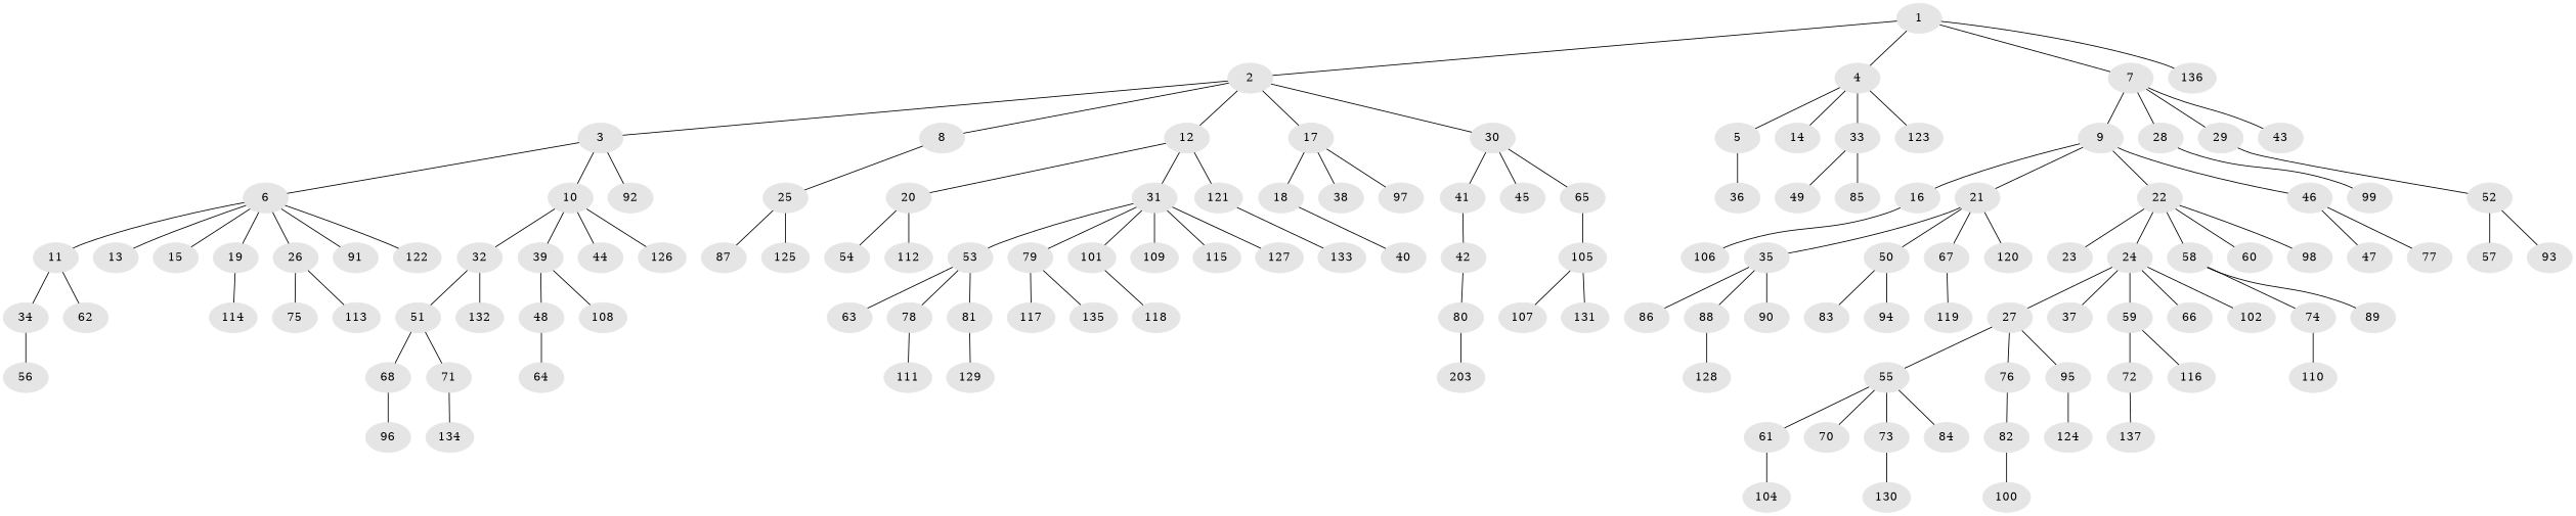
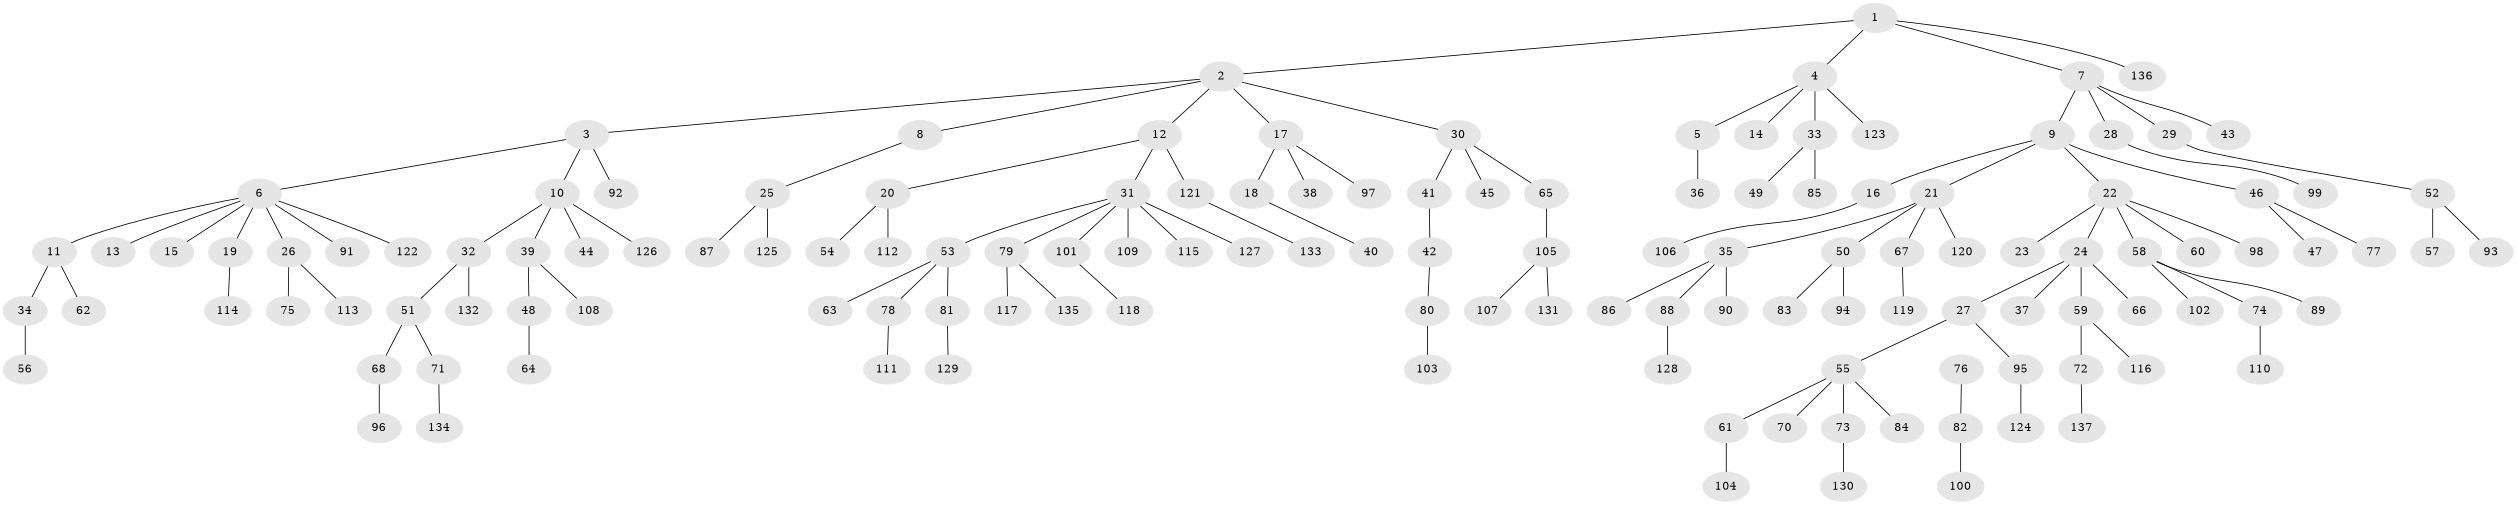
  graph {
    node [color=gray90 style=filled]
    1
    2
    4
    7
    136
    3
    8
    12
    17
    30
    5
    14
    33
    123
    9
    28
    29
    43
    6
    10
    92
    25
    20
    31
    121
    18
    38
    97
    41
    45
    65
    11
    13
    15
    19
    26
    91
    122
    32
    39
    44
    126
    36
    49
    85
    34
    62
    114
    75
    113
    16
    21
    22
    46
    99
    52
    87
    125
    106
    35
    50
    67
    120
    23
    24
    58
    60
    98
    47
    77
    51
    132
    48
    108
    56
    54
    112
    53
    79
    101
    109
    115
    127
    133
    40
    86
    88
    90
    83
    94
    119
    27
    37
    59
    66
    102
    74
    89
    55
    76
    95
    72
    116
    61
    70
    73
    84
    82
    124
    57
    93
    42
    105
    63
    78
    81
    117
    135
    118
    68
    71
    128
    64
    80
-   103 [label=203]
+   103
    96
    134
    111
    129
    104
    130
    110
    137
    107
    131
    100
    1 -- 2
    1 -- 4
    1 -- 7
    1 -- 136
    2 -- 3
    2 -- 8
    2 -- 12
    2 -- 17
    2 -- 30
    4 -- 5
    4 -- 14
    4 -- 33
    4 -- 123
    7 -- 9
    7 -- 28
    7 -- 29
    7 -- 43
    3 -- 6
    3 -- 10
    3 -- 92
    8 -- 25
    12 -- 20
    12 -- 31
    12 -- 121
    17 -- 18
    17 -- 38
    17 -- 97
    30 -- 41
    30 -- 45
    30 -- 65
    5 -- 36
    33 -- 49
    33 -- 85
    9 -- 16
    9 -- 21
    9 -- 22
    9 -- 46
    28 -- 99
    29 -- 52
    6 -- 11
    6 -- 13
    6 -- 15
    6 -- 19
    6 -- 26
    6 -- 91
    6 -- 122
    10 -- 32
    10 -- 39
    10 -- 44
    10 -- 126
    25 -- 87
    25 -- 125
    20 -- 54
    20 -- 112
    31 -- 53
    31 -- 79
    31 -- 101
    31 -- 109
    31 -- 115
    31 -- 127
    121 -- 133
    18 -- 40
    41 -- 42
    65 -- 105
    11 -- 34
    11 -- 62
    19 -- 114
    26 -- 75
    26 -- 113
    32 -- 51
    32 -- 132
    39 -- 48
    39 -- 108
    34 -- 56
    16 -- 106
    21 -- 35
    21 -- 50
    21 -- 67
    21 -- 120
    22 -- 23
    22 -- 24
    22 -- 58
    22 -- 60
    22 -- 98
    46 -- 47
    46 -- 77
    52 -- 57
    52 -- 93
    35 -- 86
    35 -- 88
    35 -- 90
    50 -- 83
    50 -- 94
    67 -- 119
    24 -- 27
    24 -- 37
    24 -- 59
    24 -- 66
-   24 -- 102
+   58 -- 102
    58 -- 74
    58 -- 89
    51 -- 68
    51 -- 71
    48 -- 64
    53 -- 63
    53 -- 78
    53 -- 81
    79 -- 117
    79 -- 135
    101 -- 118
    88 -- 128
    27 -- 55
-   27 -- 76
    27 -- 95
    59 -- 72
    59 -- 116
    74 -- 110
    55 -- 61
    55 -- 70
    55 -- 73
    55 -- 84
    76 -- 82
    95 -- 124
    72 -- 137
    61 -- 104
    73 -- 130
    82 -- 100
    42 -- 80
    105 -- 107
    105 -- 131
    78 -- 111
    81 -- 129
    68 -- 96
    71 -- 134
    80 -- 103
  }
